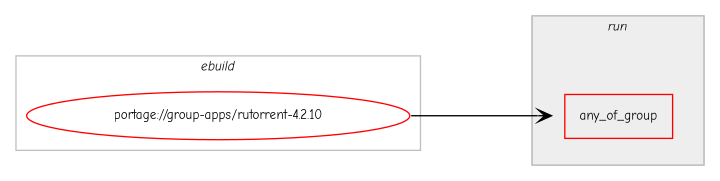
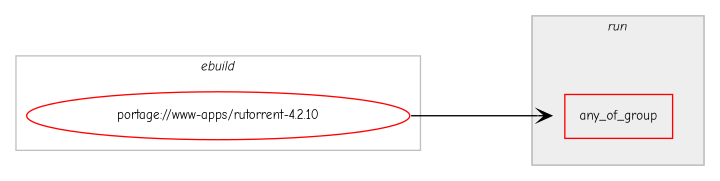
  digraph {
    compound=true
    concentrate=true
    fontname="Comic Neue"
    fontsize=10
    newrank=true
    rankdir=LR
    ranksep=1.5
    node [color=red fontname="Comic Neue" fontsize=10]
-   n1 [label="portage://group-apps/rutorrent-4.2.10" width=4]
+   n1 [label="portage://www-apps/rutorrent-4.2.10" width=4]
    n2 [label=<<TABLE BORDER="0" CELLBORDER="1" CELLSPACING="0" CELLPADDING="4"><TR><TD CELLPADDING="10">any_of_group</TD></TR></TABLE>> shape=none]
    subgraph cluster_1 {
      color=gray
      label=<<i>ebuild</i>>
      rank=same
      n1
    }
    subgraph cluster_2 {
      color=gray
      label=<<i>dependencies</i>>
      subgraph cluster_3 {
        color=gray
        fillcolor="#eeeeee"
        label=<<i>compile</i>>
        style=filled
        subgraph sub_4 {
          color=gray
          fillcolor="#eeeeee"
          label=<<i>compile</i>>
          style=filled
          n2
        }
      }
      subgraph cluster_5 {
        color=gray
        fillcolor="#eeeeee"
        label=<<i>compile and run</i>>
        style=filled
      }
      subgraph cluster_6 {
        color=gray
        fillcolor="#eeeeee"
        label=<<i>run</i>>
        style=filled
      }
    }
    subgraph cluster_7 {
      color=gray
      label=<<i>candidates</i>>
      rank=same
    }
    n1 -> n2 [arrowhead=vee headport=w style=solid tailport=e weight=20 fontname="Comic Neue"]
  }
